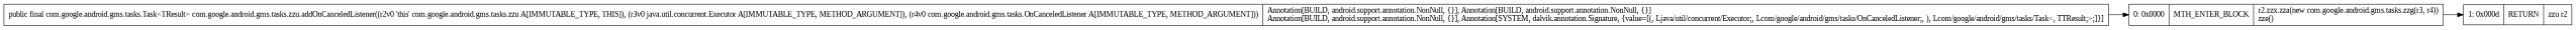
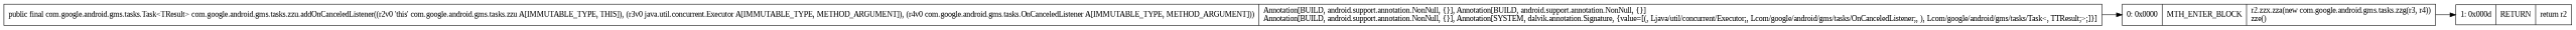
  digraph {
    rankdir=LR
    fontname="Liberation Serif"
    node [shape=record fontname="Liberation Serif"]
    edge [fontname="Liberation Serif"]
    n1 [label="{0\:\ 0x0000|MTH_ENTER_BLOCK\l|r2.zzx.zza(new com.google.android.gms.tasks.zzg(r3, r4))\lzze()\l}"]
-   n2 [label="{1\:\ 0x000d|RETURN\l|zzu r2\l}"]
+   n2 [label="{1\:\ 0x000d|RETURN\l|return r2\l}"]
    n3 [label="{public final com.google.android.gms.tasks.Task\<TResult\> com.google.android.gms.tasks.zzu.addOnCanceledListener((r2v0 'this' com.google.android.gms.tasks.zzu A[IMMUTABLE_TYPE, THIS]), (r3v0 java.util.concurrent.Executor A[IMMUTABLE_TYPE, METHOD_ARGUMENT]), (r4v0 com.google.android.gms.tasks.OnCanceledListener A[IMMUTABLE_TYPE, METHOD_ARGUMENT]))  | Annotation[BUILD, android.support.annotation.NonNull, \{\}], Annotation[BUILD, android.support.annotation.NonNull, \{\}]\lAnnotation[BUILD, android.support.annotation.NonNull, \{\}], Annotation[SYSTEM, dalvik.annotation.Signature, \{value=[(, Ljava\/util\/concurrent\/Executor;, Lcom\/google\/android\/gms\/tasks\/OnCanceledListener;, ), Lcom\/google\/android\/gms\/tasks\/Task\<, TTResult;\>;]\}]\l}"]
    n1 -> n2
    n3 -> n1
  }
